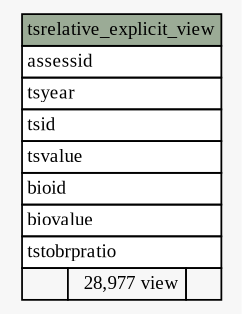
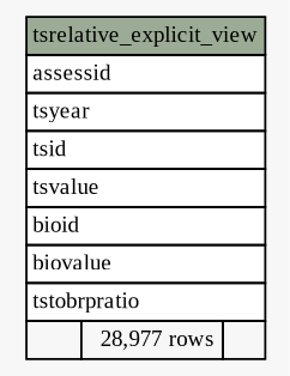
  digraph {
    bgcolor="#f7f7f7"
    fontname="Liberation Serif"
    fontsize=11
    nodesep=0.18
    rankdir=RL
    ranksep=0.46
-   n1 [fontname="Liberation Serif" fontsize=11 label=<     <TABLE BORDER="0" CELLBORDER="1" CELLSPACING="0" BGCOLOR="#ffffff">       <TR><TD COLSPAN="3" BGCOLOR="#9bab96" ALIGN="CENTER">tsrelative_explicit_view</TD></TR>       <TR><TD PORT="assessid" COLSPAN="3" ALIGN="LEFT">assessid</TD></TR>       <TR><TD PORT="tsyear" COLSPAN="3" ALIGN="LEFT">tsyear</TD></TR>       <TR><TD PORT="tsid" COLSPAN="3" ALIGN="LEFT">tsid</TD></TR>       <TR><TD PORT="tsvalue" COLSPAN="3" ALIGN="LEFT">tsvalue</TD></TR>       <TR><TD PORT="bioid" COLSPAN="3" ALIGN="LEFT">bioid</TD></TR>       <TR><TD PORT="biovalue" COLSPAN="3" ALIGN="LEFT">biovalue</TD></TR>       <TR><TD PORT="tstobrpratio" COLSPAN="3" ALIGN="LEFT">tstobrpratio</TD></TR>       <TR><TD ALIGN="LEFT" BGCOLOR="#f7f7f7">  </TD><TD ALIGN="RIGHT" BGCOLOR="#f7f7f7">28,977 view</TD><TD ALIGN="RIGHT" BGCOLOR="#f7f7f7">  </TD></TR>     </TABLE>> shape=plaintext]
+   n1 [fontname="Liberation Serif" fontsize=11 label=<     <TABLE BORDER="0" CELLBORDER="1" CELLSPACING="0" BGCOLOR="#ffffff">       <TR><TD COLSPAN="3" BGCOLOR="#9bab96" ALIGN="CENTER">tsrelative_explicit_view</TD></TR>       <TR><TD PORT="assessid" COLSPAN="3" ALIGN="LEFT">assessid</TD></TR>       <TR><TD PORT="tsyear" COLSPAN="3" ALIGN="LEFT">tsyear</TD></TR>       <TR><TD PORT="tsid" COLSPAN="3" ALIGN="LEFT">tsid</TD></TR>       <TR><TD PORT="tsvalue" COLSPAN="3" ALIGN="LEFT">tsvalue</TD></TR>       <TR><TD PORT="bioid" COLSPAN="3" ALIGN="LEFT">bioid</TD></TR>       <TR><TD PORT="biovalue" COLSPAN="3" ALIGN="LEFT">biovalue</TD></TR>       <TR><TD PORT="tstobrpratio" COLSPAN="3" ALIGN="LEFT">tstobrpratio</TD></TR>       <TR><TD ALIGN="LEFT" BGCOLOR="#f7f7f7">  </TD><TD ALIGN="RIGHT" BGCOLOR="#f7f7f7">28,977 rows</TD><TD ALIGN="RIGHT" BGCOLOR="#f7f7f7">  </TD></TR>     </TABLE>> shape=plaintext]
  }
